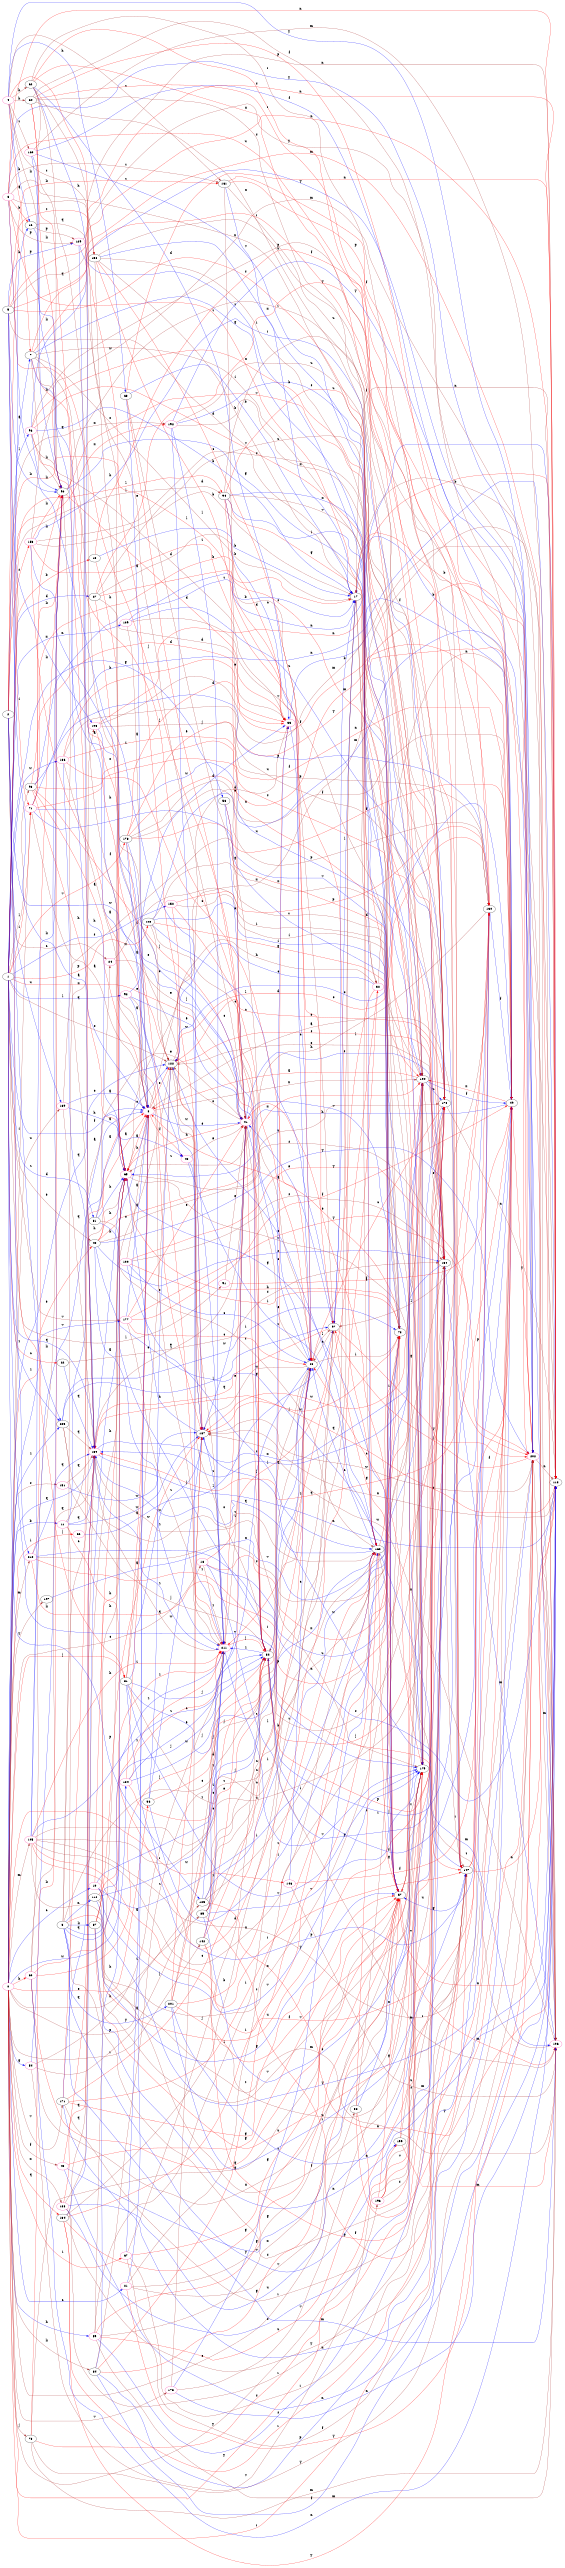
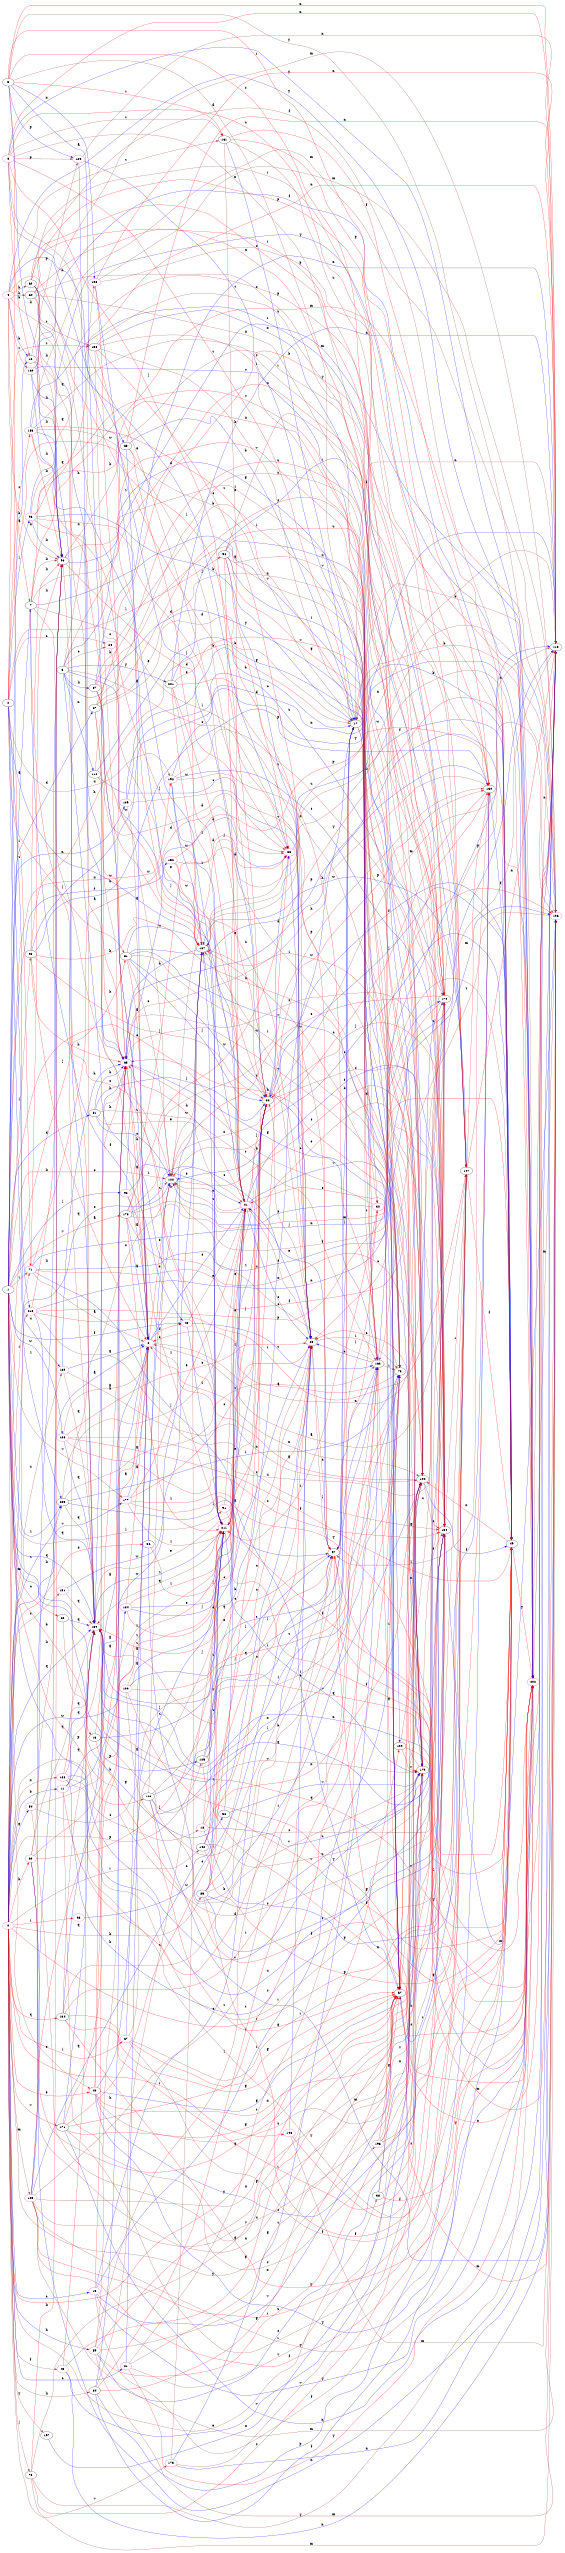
  strict digraph {
    rankdir=LR
    node [color=black]
    edge [color=brown]
    0 [color=deeppink]
    11 [color=deeppink]
    18 [color=deeppink]
    19 [color=deeppink]
    21 [color=deeppink]
    36
    38
    40
    43 [color=deeppink]
    54 [color=deeppink]
    59 [color=deeppink]
    60 [color=deeppink]
    66 [color=deeppink]
    67 [color=deeppink]
    71 [color=deeppink]
    78
    81
    84
    85
    105 [color=deeppink]
    122
    125
    134
    139 [color=deeppink]
    142
    146 [color=deeppink]
    147
    151 [color=deeppink]
    169 [color=deeppink]
    171
    173 [color=deeppink]
    177 [color=deeppink]
    184 [color=deeppink]
    188 [color=deeppink]
    196 [color=deeppink]
    197
    199
    205
    210 [color=deeppink]
    187
    65 [color=deeppink]
    8 [color=deeppink]
    32 [color=deeppink]
    154
    97
    170
    211 [color=deeppink]
    194
    130
    179
    25
    202 [color=deeppink]
    73
    49
    162
    57
    82
    113
    90
    106 [color=deeppink]
    33 [color=deeppink]
    17
    100 [color=deeppink]
    41 [color=deeppink]
    1
    7
    13
    16
    22
    27
    31
    48 [color=deeppink]
    56
    91 [color=deeppink]
    92 [color=deeppink]
    93
    94
    109 [color=deeppink]
    128
    152 [color=deeppink]
    178
    186 [color=deeppink]
    192 [color=deeppink]
    129 [color=deeppink]
    2
    24 [color=deeppink]
    96 [color=deeppink]
    153 [color=deeppink]
    156
    3
    87
    112
    193 [color=deeppink]
    201
    4 [color=deeppink]
    62
    63
    64
    160 [color=deeppink]
    161
    5
    6 [color=deeppink]
    0 -> 11 [color=blue label=b]
    0 -> 18 [label=c]
    0 -> 19 [color=blue label=c]
    0 -> 21 [color=blue label=c]
    0 -> 36 [color=red label=e]
    0 -> 38 [label=e]
    0 -> 40 [color=red label=e]
    0 -> 43 [label=f]
    0 -> 54 [color=blue label=g]
    0 -> 59 [color=blue label=h]
    0 -> 60 [color=red label=h]
    0 -> 66 [color=red label=i]
    0 -> 67 [color=red label=i]
    0 -> 71 [label=i]
    0 -> 78 [label=j]
    0 -> 81 [color=red label=j]
    0 -> 84 [label=k]
    0 -> 85 [label=k]
    0 -> 105 [label=m]
    0 -> 122 [color=blue label=o]
    0 -> 125 [label=p]
    0 -> 134 [color=red label=q]
    0 -> 139 [color=blue label=q]
    0 -> 142 [label=r]
    0 -> 146 [color=red label=r]
    0 -> 147 [color=red label=r]
    0 -> 151 [label=s]
    0 -> 169 [label=u]
    0 -> 171 [label=v]
    0 -> 173 [label=v]
    0 -> 177 [color=blue label=v]
    0 -> 184 [color=blue label=w]
    0 -> 188 [label=x]
    0 -> 196 [label=y]
    0 -> 197 [label=y]
    0 -> 199 [color=red label=y]
    0 -> 205 [color=blue label=z]
    0 -> 210 [label=m]
    11 -> 139 [color=blue label=q]
    11 -> 187 [color=blue label=w]
    11 -> 65 [label=h]
    11 -> 8 [color=blue label=a]
    11 -> 32 [color=red label=d]
    11 -> 154 [label=s]
    18 -> 97 [color=red label=l]
    18 -> 170 [color=blue label=u]
    18 -> 211 [label=z]
    18 -> 194 [color=red label=x]
    18 -> 130 [color=blue label=p]
    19 -> 65 [color=red label=h]
    19 -> 179 [color=blue label=v]
    19 -> 25 [color=blue label=c]
    19 -> 202 [color=blue label=y]
    19 -> 73 [color=blue label=i]
    19 -> 49 [label=f]
    21 -> 8 [color=blue label=a]
    21 -> 179 [label=v]
    21 -> 202 [color=red label=y]
    21 -> 162 [label=t]
    21 -> 57 [label=g]
    36 -> 122 [color=blue label=o]
    36 -> 187 [color=blue label=w]
    36 -> 73 [color=blue label=i]
    36 -> 82 [color=red label=j]
    38 -> 154 [color=red label=s]
    38 -> 194 [color=blue label=x]
    38 -> 202 [color=red label=y]
    38 -> 73 [label=i]
-   38 -> 162 [color=red label=t]
    40 -> 65 [color=red label=h]
    40 -> 8 [color=red label=a]
    40 -> 154 [color=blue label=s]
    40 -> 170 [label=u]
    40 -> 211 [color=blue label=z]
    40 -> 194 [color=red label=x]
    40 -> 202 [color=blue label=y]
    40 -> 57 [color=blue label=g]
    43 -> 139 [color=red label=q]
    43 -> 179 [color=blue label=v]
    43 -> 57 [color=red label=g]
    43 -> 113 [color=blue label=n]
    54 -> 211 [label=z]
    54 -> 179 [label=v]
    54 -> 82 [label=j]
    54 -> 90 [color=blue label=k]
    59 -> 65 [label=h]
    59 -> 154 [color=blue label=s]
    59 -> 97 [label=l]
    59 -> 170 [color=red label=u]
    59 -> 194 [label=x]
    59 -> 57 [color=red label=g]
    59 -> 106 [label=m]
    60 -> 139 [label=q]
    60 -> 211 [color=red label=z]
    60 -> 194 [label=x]
    60 -> 57 [color=red label=g]
    60 -> 82 [color=red label=j]
    60 -> 113 [color=blue label=n]
    60 -> 90 [label=k]
    66 -> 97 [color=blue label=l]
    67 -> 147 [label=r]
    67 -> 8 [color=blue label=a]
    67 -> 49 [label=f]
    67 -> 57 [color=red label=g]
    67 -> 82 [label=j]
    71 -> 8 [label=a]
    71 -> 170 [color=blue label=u]
    71 -> 49 [color=red label=f]
    71 -> 57 [color=blue label=g]
    71 -> 113 [color=blue label=n]
    71 -> 90 [color=red label=k]
    71 -> 33 [color=red label=d]
    78 -> 154 [color=red label=s]
    78 -> 202 [label=y]
    78 -> 57 [label=g]
    78 -> 90 [color=red label=k]
    78 -> 106 [label=m]
    81 -> 122 [label=o]
    81 -> 187 [color=blue label=w]
    81 -> 8 [color=red label=a]
    81 -> 130 [color=blue label=p]
    81 -> 179 [color=blue label=v]
    81 -> 73 [label=i]
    81 -> 162 [color=blue label=t]
    81 -> 82 [color=blue label=j]
    84 -> 65 [color=blue label=h]
    84 -> 211 [label=z]
    84 -> 130 [color=blue label=p]
    84 -> 49 [color=blue label=f]
    84 -> 162 [color=red label=t]
    84 -> 57 [color=red label=g]
    85 -> 154 [color=blue label=s]
    85 -> 97 [label=l]
    85 -> 211 [color=blue label=z]
    85 -> 179 [color=blue label=v]
    85 -> 25 [label=c]
    85 -> 49 [color=red label=f]
    85 -> 82 [color=red label=j]
    85 -> 17 [label=b]
    105 -> 147 [color=red label=r]
    105 -> 8 [color=blue label=a]
    105 -> 170 [label=u]
    105 -> 211 [color=red label=z]
    105 -> 194 [label=x]
    105 -> 25 [color=blue label=c]
    105 -> 202 [label=y]
    105 -> 49 [color=red label=f]
    105 -> 162 [label=t]
    105 -> 90 [color=blue label=k]
    105 -> 106 [label=m]
    122 -> 187 [label=w]
    122 -> 154 [color=red label=s]
    122 -> 33 [label=d]
    125 -> 211 [color=blue label=z]
    125 -> 25 [label=c]
    125 -> 73 [label=i]
    125 -> 162 [color=blue label=t]
    125 -> 113 [color=red label=n]
    134 -> 139 [label=q]
    134 -> 147 [color=red label=r]
    134 -> 8 [color=blue label=a]
    134 -> 202 [color=red label=y]
    134 -> 73 [color=red label=i]
    134 -> 57 [color=red label=g]
    134 -> 17 [label=b]
    139 -> 65 [color=blue label=h]
    139 -> 211 [color=blue label=z]
    139 -> 194 [color=blue label=x]
    139 -> 179 [label=v]
    139 -> 113 [color=blue label=n]
    139 -> 41 [label=e]
    142 -> 170 [label=u]
    142 -> 211 [color=blue label=z]
    142 -> 130 [color=red label=p]
    142 -> 25 [color=red label=c]
    142 -> 41 [color=red label=e]
    146 -> 25 [color=blue label=c]
    146 -> 49 [color=red label=f]
    146 -> 106 [label=m]
    147 -> 187 [color=blue label=w]
    147 -> 8 [label=a]
    147 -> 130 [color=red label=p]
    147 -> 49 [color=red label=f]
    147 -> 57 [color=blue label=g]
    147 -> 113 [color=red label=n]
    151 -> 139 [label=q]
    151 -> 187 [color=blue label=w]
    169 -> 139 [label=q]
    169 -> 65 [color=blue label=h]
    169 -> 8 [color=blue label=a]
    169 -> 194 [label=x]
    171 -> 139 [color=blue label=q]
    171 -> 147 [label=r]
    171 -> 8 [color=red label=a]
    171 -> 25 [color=red label=c]
    171 -> 73 [color=red label=i]
    171 -> 57 [color=red label=g]
    171 -> 113 [color=blue label=n]
    173 -> 187 [label=w]
    173 -> 179 [label=v]
    173 -> 162 [color=blue label=t]
    173 -> 113 [color=blue label=n]
    177 -> 8 [color=blue label=a]
    177 -> 211 [label=z]
    177 -> 25 [color=red label=c]
    177 -> 202 [color=red label=y]
    177 -> 49 [color=red label=f]
    177 -> 41 [color=red label=e]
    184 -> 8 [color=red label=a]
    184 -> 211 [color=red label=z]
    184 -> 82 [color=blue label=j]
    184 -> 33 [color=red label=d]
    184 -> 41 [color=blue label=e]
    188 -> 122 [label=o]
    188 -> 139 [color=red label=q]
    188 -> 147 [label=r]
    188 -> 154 [color=blue label=s]
    188 -> 170 [color=blue label=u]
    188 -> 202 [label=y]
    196 -> 147 [label=r]
    196 -> 154 [label=s]
    196 -> 170 [color=red label=u]
    196 -> 179 [color=red label=v]
    196 -> 57 [color=red label=g]
    197 -> 194 [color=blue label=x]
    199 -> 170 [label=u]
    199 -> 179 [color=red label=v]
    199 -> 106 [color=red label=m]
    205 -> 139 [label=q]
    205 -> 97 [color=blue label=l]
    205 -> 73 [color=blue label=i]
    205 -> 162 [label=t]
    205 -> 82 [label=j]
    210 -> 139 [color=blue label=q]
    210 -> 147 [color=red label=r]
    210 -> 154 [label=s]
    210 -> 130 [color=red label=p]
    210 -> 113 [color=blue label=n]
    210 -> 90 [color=red label=k]
    187 -> 65 [color=blue label=h]
    187 -> 211 [color=blue label=z]
    187 -> 113 [label=n]
    65 -> 8 [color=red label=a]
    65 -> 154 [label=s]
    65 -> 179 [label=v]
    65 -> 57 [color=blue label=g]
    8 -> 122 [color=red label=o]
    8 -> 65 [color=red label=h]
    8 -> 194 [label=x]
    8 -> 113 [label=n]
    8 -> 41 [color=blue label=e]
    8 -> 48 [color=red label=f]
    32 -> 122 [color=blue label=o]
    32 -> 65 [label=h]
    32 -> 97 [color=red label=l]
    32 -> 211 [color=red label=z]
-   32 -> 113 [label=n]
    154 -> 122 [label=o]
    154 -> 139 [color=blue label=q]
    154 -> 147 [label=r]
    154 -> 82 [color=red label=j]
    154 -> 106 [color=blue label=m]
    97 -> 139 [color=red label=q]
    97 -> 25 [label=c]
    97 -> 202 [color=red label=y]
    97 -> 57 [color=red label=g]
    97 -> 17 [color=blue label=b]
    97 -> 41 [color=blue label=e]
    170 -> 122 [color=red label=o]
    170 -> 25 [color=red label=c]
    170 -> 113 [label=n]
    211 -> 139 [label=q]
    211 -> 179 [color=blue label=v]
    211 -> 82 [color=red label=j]
    211 -> 41 [color=red label=e]
    194 -> 187 [color=red label=w]
    194 -> 8 [color=red label=a]
    194 -> 154 [label=s]
    194 -> 170 [color=blue label=u]
    194 -> 49 [color=blue label=f]
    194 -> 57 [color=red label=g]
    130 -> 122 [color=red label=o]
    130 -> 65 [label=h]
    130 -> 97 [label=l]
    130 -> 49 [color=blue label=f]
    179 -> 154 [label=s]
    179 -> 25 [color=red label=c]
    25 -> 187 [label=w]
    25 -> 97 [label=l]
    25 -> 73 [label=i]
    25 -> 82 [label=j]
    25 -> 41 [label=e]
    202 -> 187 [label=w]
    202 -> 97 [color=red label=l]
    202 -> 113 [label=n]
    202 -> 106 [label=m]
    202 -> 17 [color=red label=b]
    73 -> 187 [color=red label=w]
    73 -> 65 [color=red label=h]
    73 -> 8 [color=red label=a]
    49 -> 122 [color=blue label=o]
    49 -> 139 [color=red label=q]
    49 -> 65 [color=blue label=h]
    49 -> 194 [color=red label=x]
    49 -> 202 [color=red label=y]
    49 -> 82 [color=blue label=j]
    49 -> 17 [color=blue label=b]
-   162 -> 122 [color=blue label=o]
+   162 -> 122 [label=o]
    162 -> 139 [color=blue label=q]
    162 -> 25 [color=blue label=c]
    162 -> 73 [color=red label=i]
    162 -> 57 [color=red label=g]
    162 -> 106 [color=blue label=m]
    57 -> 194 [color=red label=x]
    57 -> 179 [label=v]
    57 -> 113 [color=red label=n]
    57 -> 106 [color=red label=m]
    57 -> 41 [color=red label=e]
    82 -> 122 [label=o]
    82 -> 154 [label=s]
    82 -> 211 [color=blue label=z]
    82 -> 130 [color=red label=p]
    82 -> 49 [color=blue label=f]
    82 -> 106 [label=m]
    82 -> 33 [color=blue label=d]
    113 -> 139 [color=red label=q]
    90 -> 139 [label=q]
    90 -> 147 [label=r]
    90 -> 179 [color=red label=v]
    90 -> 57 [color=blue label=g]
    90 -> 33 [color=red label=d]
    106 -> 187 [label=w]
    106 -> 162 [label=t]
    106 -> 17 [label=b]
    33 -> 25 [color=blue label=c]
    33 -> 49 [color=blue label=f]
    17 -> 32 [label=d]
    17 -> 97 [color=blue label=l]
    17 -> 162 [label=t]
    17 -> 113 [label=n]
    100 -> 8 [label=a]
    100 -> 154 [label=s]
    100 -> 25 [color=blue label=c]
    100 -> 202 [color=red label=y]
    100 -> 73 [color=red label=i]
    100 -> 162 [color=blue label=t]
    41 -> 122 [label=o]
    41 -> 187 [color=blue label=w]
    41 -> 65 [color=red label=h]
    41 -> 154 [color=blue label=s]
    41 -> 211 [label=z]
    41 -> 179 [color=blue label=v]
    41 -> 25 [color=blue label=c]
    41 -> 82 [color=red label=j]
    1 -> 40 [label=e]
    1 -> 71 [color=red label=i]
    1 -> 122 [label=o]
    1 -> 125 [color=blue label=p]
    1 -> 139 [color=blue label=q]
    1 -> 177 [label=v]
    1 -> 205 [color=blue label=z]
    1 -> 179 [color=blue label=v]
    1 -> 41 [color=red label=e]
    1 -> 7 [color=blue label=a]
    1 -> 13 [color=red label=b]
    1 -> 16 [color=blue label=b]
    1 -> 22 [color=red label=c]
    1 -> 27 [color=blue label=d]
    1 -> 31 [color=blue label=d]
    1 -> 48 [color=blue label=f]
    1 -> 56 [color=blue label=g]
    1 -> 91 [label=l]
    1 -> 92 [color=blue label=l]
    1 -> 93 [label=l]
-   1 -> 94 [label=l]
    1 -> 109 [color=blue label=n]
    1 -> 128 [color=red label=p]
    1 -> 152 [color=blue label=s]
    1 -> 178 [color=red label=v]
    1 -> 186 [color=blue label=w]
    1 -> 192 [color=red label=x]
    7 -> 122 [color=red label=o]
    7 -> 97 [label=l]
    7 -> 211 [label=z]
    7 -> 73 [label=i]
    7 -> 57 [color=blue label=g]
    7 -> 113 [color=red label=n]
    7 -> 90 [label=k]
    7 -> 106 [color=red label=m]
    7 -> 48 [color=blue label=f]
    13 -> 65 [color=red label=h]
    13 -> 49 [color=red label=f]
    13 -> 17 [color=blue label=b]
    16 -> 8 [label=a]
    16 -> 90 [color=blue label=k]
    16 -> 129 [label=p]
    22 -> 139 [color=blue label=q]
    22 -> 154 [label=s]
    27 -> 65 [color=red label=h]
    27 -> 154 [color=red label=s]
    27 -> 170 [label=u]
    27 -> 202 [color=red label=y]
    27 -> 33 [label=d]
    27 -> 17 [label=b]
    31 -> 122 [color=blue label=o]
    31 -> 65 [color=blue label=h]
    31 -> 162 [label=t]
    31 -> 82 [color=blue label=j]
    31 -> 41 [label=e]
    48 -> 211 [color=blue label=z]
    48 -> 162 [color=blue label=t]
    48 -> 41 [label=e]
    56 -> 179 [color=blue label=v]
    56 -> 49 [color=red label=f]
    56 -> 41 [color=blue label=e]
    91 -> 49 [color=red label=f]
    91 -> 41 [label=e]
    92 -> 8 [color=blue label=a]
    92 -> 211 [label=z]
    92 -> 33 [color=blue label=d]
    92 -> 41 [color=blue label=e]
    93 -> 65 [color=red label=h]
    93 -> 8 [color=red label=a]
    93 -> 194 [color=red label=x]
    93 -> 130 [color=blue label=p]
    93 -> 82 [color=red label=j]
    93 -> 113 [color=blue label=n]
    93 -> 90 [color=red label=k]
    93 -> 17 [color=red label=b]
    94 -> 170 [color=red label=u]
    94 -> 194 [color=blue label=x]
    94 -> 179 [label=v]
    94 -> 25 [color=blue label=c]
    94 -> 73 [color=blue label=i]
    94 -> 49 [label=f]
    94 -> 57 [color=red label=g]
    94 -> 33 [color=red label=d]
    94 -> 41 [color=red label=e]
    109 -> 8 [label=a]
    109 -> 170 [color=blue label=u]
    109 -> 179 [label=v]
    109 -> 17 [color=blue label=b]
    128 -> 122 [label=o]
    128 -> 97 [color=blue label=l]
    128 -> 179 [label=v]
    128 -> 25 [label=c]
    128 -> 73 [color=blue label=i]
    128 -> 57 [color=red label=g]
    128 -> 106 [color=blue label=m]
    152 -> 187 [color=red label=w]
    152 -> 130 [color=red label=p]
    152 -> 25 [color=red label=c]
    152 -> 73 [label=i]
    178 -> 8 [color=blue label=a]
    178 -> 211 [color=red label=z]
    178 -> 194 [color=red label=x]
    178 -> 130 [label=p]
    178 -> 25 [color=blue label=c]
    178 -> 202 [color=red label=y]
    178 -> 49 [label=f]
    178 -> 106 [color=red label=m]
    178 -> 33 [color=red label=d]
    186 -> 139 [color=blue label=q]
    186 -> 8 [label=a]
    186 -> 154 [color=red label=s]
    186 -> 170 [label=u]
    186 -> 25 [color=red label=c]
    186 -> 49 [color=red label=f]
    192 -> 187 [color=blue label=w]
    192 -> 154 [color=blue label=s]
    192 -> 170 [label=u]
    192 -> 211 [color=blue label=z]
    192 -> 194 [label=x]
    192 -> 202 [color=blue label=y]
    129 -> 65 [color=blue label=h]
    129 -> 162 [color=blue label=t]
    129 -> 113 [label=n]
    2 -> 81 [color=red label=j]
    2 -> 169 [color=blue label=u]
    2 -> 205 [color=blue label=z]
    2 -> 210 [color=blue label=z]
    2 -> 187 [color=blue label=w]
    2 -> 97 [color=red label=l]
    2 -> 94 [color=red label=l]
    2 -> 192 [label=x]
    2 -> 24 [label=c]
    2 -> 96 [color=blue label=l]
    2 -> 153 [color=red label=s]
    2 -> 156 [color=red label=t]
    24 -> 73 [label=i]
    24 -> 41 [label=e]
    96 -> 194 [color=red label=x]
    96 -> 130 [label=p]
    96 -> 179 [color=red label=v]
    96 -> 202 [color=blue label=y]
    96 -> 82 [color=red label=j]
    96 -> 90 [color=blue label=k]
    96 -> 33 [label=d]
    96 -> 17 [color=blue label=b]
    153 -> 147 [color=blue label=r]
    153 -> 187 [color=red label=w]
    153 -> 154 [label=s]
    153 -> 162 [color=red label=t]
    153 -> 90 [color=red label=k]
    153 -> 106 [label=m]
    153 -> 17 [label=b]
    153 -> 41 [color=blue label=e]
    156 -> 65 [label=h]
    156 -> 170 [label=u]
    156 -> 194 [color=blue label=x]
    156 -> 25 [color=red label=c]
    156 -> 73 [label=i]
    156 -> 33 [color=red label=d]
    156 -> 17 [label=b]
    3 -> 199 [color=blue label=y]
    3 -> 170 [color=red label=u]
    3 -> 211 [color=blue label=z]
    3 -> 25 [label=c]
    3 -> 82 [color=blue label=j]
    3 -> 106 [color=blue label=m]
    3 -> 24 [label=c]
    3 -> 87 [color=blue label=k]
    3 -> 112 [color=blue label=n]
    3 -> 193 [label=x]
    3 -> 201 [color=blue label=y]
    87 -> 187 [color=red label=w]
    87 -> 65 [label=h]
    87 -> 170 [color=red label=u]
    87 -> 211 [color=red label=z]
    87 -> 179 [label=v]
    87 -> 113 [color=blue label=n]
    112 -> 65 [color=red label=h]
    112 -> 194 [label=x]
    112 -> 25 [color=blue label=c]
    112 -> 57 [color=blue label=g]
    193 -> 65 [color=red label=h]
    193 -> 130 [label=p]
    193 -> 82 [color=blue label=j]
    193 -> 113 [color=red label=n]
    193 -> 106 [label=m]
    201 -> 147 [color=blue label=r]
    201 -> 187 [color=red label=w]
    201 -> 211 [label=z]
    201 -> 179 [color=red label=v]
    201 -> 162 [color=red label=t]
    201 -> 82 [color=red label=j]
    201 -> 113 [color=blue label=n]
    4 -> 187 [color=red label=w]
    4 -> 202 [color=blue label=y]
    4 -> 90 [label=k]
    4 -> 7 [color=red label=a]
    4 -> 16 [color=blue label=b]
    4 -> 156 [label=t]
    4 -> 62 [label=h]
    4 -> 63 [color=blue label=h]
    4 -> 64 [label=h]
    4 -> 160 [label=t]
    4 -> 161 [label=t]
    62 -> 122 [label=o]
    62 -> 139 [label=q]
    62 -> 147 [label=r]
    62 -> 65 [color=blue label=h]
    62 -> 154 [color=red label=s]
    62 -> 194 [color=red label=x]
    62 -> 90 [label=k]
    62 -> 33 [color=blue label=d]
    63 -> 8 [color=blue label=a]
    63 -> 82 [label=j]
    63 -> 113 [color=red label=n]
    63 -> 17 [color=blue label=b]
    63 -> 41 [color=red label=e]
    64 -> 139 [color=red label=q]
    64 -> 147 [color=red label=r]
    64 -> 154 [label=s]
    64 -> 194 [label=x]
    64 -> 130 [color=red label=p]
    64 -> 49 [label=f]
    64 -> 90 [color=red label=k]
    160 -> 139 [color=blue label=q]
    160 -> 179 [color=blue label=v]
    160 -> 49 [color=blue label=f]
    160 -> 90 [color=blue label=k]
    160 -> 106 [label=m]
    161 -> 170 [label=u]
    161 -> 130 [color=red label=p]
    161 -> 49 [color=red label=f]
    161 -> 17 [color=blue label=b]
    161 -> 41 [label=e]
    5 -> 71 [color=red label=i]
    5 -> 147 [color=red label=r]
    5 -> 8 [color=blue label=a]
    5 -> 32 [label=d]
    5 -> 154 [color=red label=s]
    5 -> 202 [label=y]
    5 -> 113 [color=red label=n]
    5 -> 90 [color=blue label=k]
    5 -> 129 [color=blue label=p]
    5 -> 193 [color=blue label=x]
    5 -> 161 [color=red label=t]
    6 -> 170 [color=red label=u]
    6 -> 211 [color=blue label=z]
    6 -> 194 [label=x]
    6 -> 202 [color=blue label=y]
    6 -> 162 [color=red label=t]
    6 -> 82 [color=red label=j]
    6 -> 113 [color=red label=n]
    6 -> 41 [label=e]
    6 -> 16 [color=red label=b]
    6 -> 129 [label=p]
    6 -> 161 [label=t]
  }
